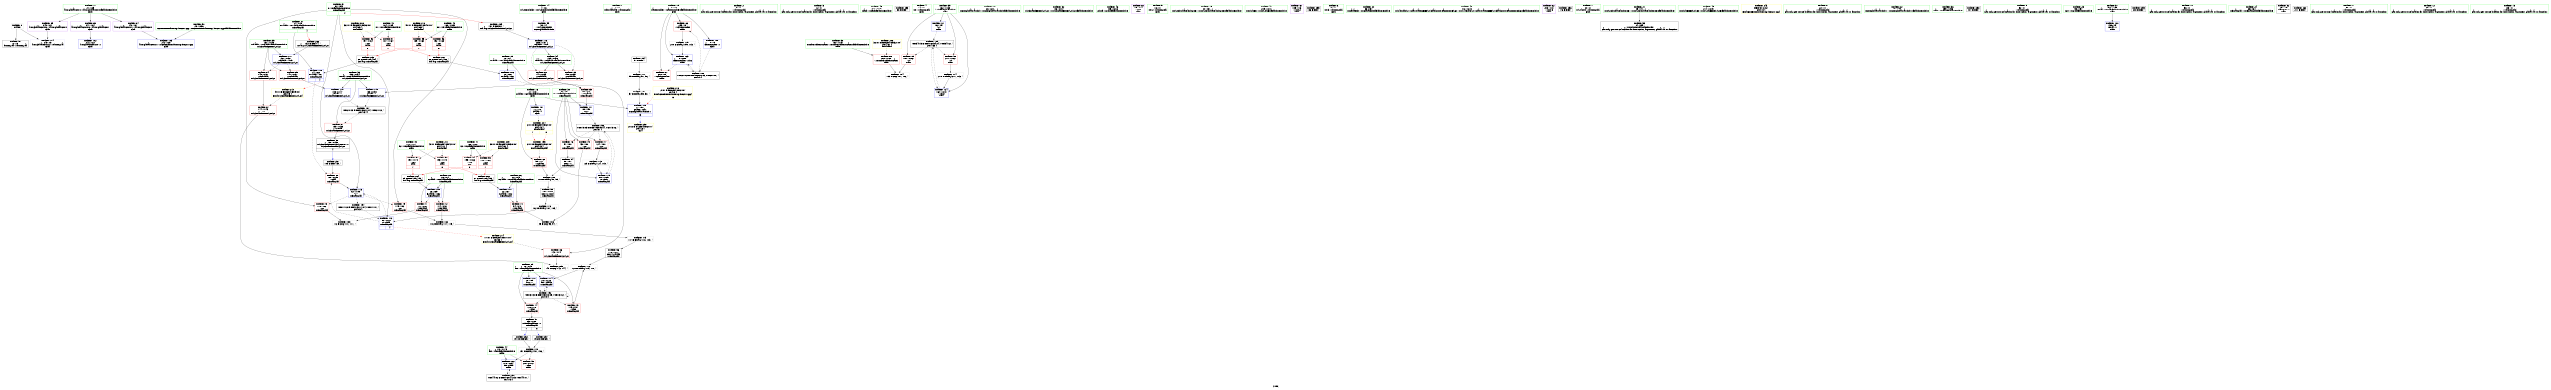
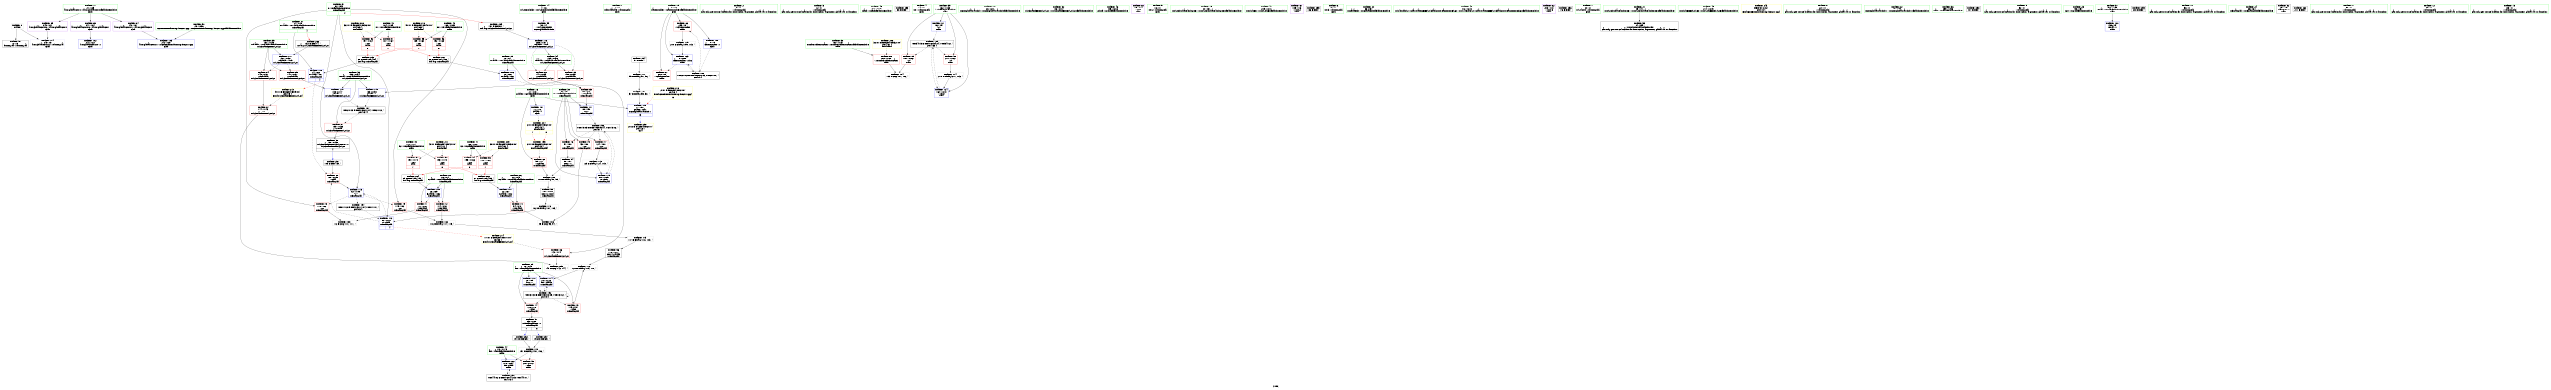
  digraph {
    fontname="DejaVu Serif"
    label=SVFG
    node [color=green fontname="DejaVu Serif" shape=record]
    edge [fontname="DejaVu Serif" style=solid]
    n1 [color=grey label="{NodeID: 0\nNullPtr}"]
    n2 [color=black label="{NodeID: 51\n2\<--3\ndummyVal\<--dummyVal\n}"]
    n3 [color=blue label="{NodeID: 104\n243\<--3\nllvm.global_ctors_2\<--dummyVal\nGlob }" style=dotted]
    n4 [color=black label="{NodeID: 263\n68 = PHI(189, 194, )\n2nd arg _Z5main2iiii }"]
    n5 [color=blue label="{NodeID: 108\n74\<--68\nB1.addr\<--B1\n_Z5main2iiii\n|{|<s1>4}}"]
    n6 [color=red label="{NodeID: 80\n108\<--105\n\<--call\n_Z5main2iiii\n}"]
    n7 [color=yellow label="{NodeID: 213\n9V_1 = ENCHI(MR_9V_0)\npts\{75 \}\nFun[_ZSt3maxIiERKT_S2_S2_]}" style=double]
    n8 [color=blue label="{NodeID: 113\n82\<--108\nx\<--\n_Z5main2iiii\n}"]
    n9 [color=red label="{NodeID: 87\n144\<--143\n\<--\n_ZSt3maxIiERKT_S2_S2_\n}"]
    n10 [color=grey label="{NodeID: 180\n100 = Binary(98, 99, )\n}"]
    n11 [color=black label="{NodeID: 55\n101\<--100\nconv1\<--mul\n_Z5main2iiii\n}"]
    n12 [color=grey label="{NodeID: 176\n102 = Binary(101, 103, )\n}"]
    n13 [color=blue label="{NodeID: 112\n82\<--102\nx\<--add\n_Z5main2iiii\n|{|<s2>4}}"]
    n14 [color=red label="{NodeID: 97\n190\<--170\n\<--B2\nmain\n|{<s0>7}}"]
    n15 [color=black label="{NodeID: 264\n69 = PHI(190, 195, )\n0rd arg _Z5main2iiii }"]
    n16 [color=blue label="{NodeID: 109\n76\<--69\nB2.addr\<--B2\n_Z5main2iiii\n}"]
    n17 [color=red label="{NodeID: 71\n111\<--76\n\<--B2.addr\n_Z5main2iiii\n}"]
    n18 [color=red label="{NodeID: 72\n114\<--76\n\<--B2.addr\n_Z5main2iiii\n}"]
    n19 [label="{NodeID: 14\n4\<--6\n_ZStL8__ioinit\<--_ZStL8__ioinit_field_insensitive\nGlob }"]
    n20 [color=purple label="{NodeID: 59\n32\<--4\n\<--_ZStL8__ioinit\n__cxx_global_var_init\n}"]
    n21 [color=black label="{NodeID: 194\nMR_17V_2 = PHI(MR_17V_4, MR_17V_1, )\npts\{83 \}\n}"]
    n22 [color=yellow label="{NodeID: 214\n17V_1 = ENCHI(MR_17V_0)\npts\{83 \}\nFun[_ZSt3maxIiERKT_S2_S2_]}" style=double]
    n23 [color=red label="{NodeID: 78\n110\<--82\n\<--x\n_Z5main2iiii\n}"]
    n24 [color=red label="{NodeID: 79\n115\<--82\n\<--x\n_Z5main2iiii\n}"]
    n25 [color=red label="{NodeID: 86\n142\<--141\n\<--\n_ZSt3maxIiERKT_S2_S2_\n}"]
    n26 [color=blue label="{NodeID: 111\n80\<--90\nA\<--\n_Z5main2iiii\n}"]
    n27 [color=black label="{NodeID: 193\nMR_15V_3 = PHI(MR_15V_4, MR_15V_2, )\npts\{81 \}\n}"]
    n28 [color=red label="{NodeID: 75\n93\<--80\n\<--A\n_Z5main2iiii\n}"]
    n29 [color=red label="{NodeID: 76\n97\<--80\n\<--A\n_Z5main2iiii\n}"]
    n30 [color=red label="{NodeID: 77\n124\<--80\n\<--A\n_Z5main2iiii\n}"]
    n31 [color=blue label="{NodeID: 115\n80\<--125\nA\<--inc\n_Z5main2iiii\n}"]
    n32 [color=grey label="{NodeID: 186\n95 = cmp(93, 94, )\n}"]
    n33 [color=black label="{NodeID: 54\n98\<--97\nconv\<--\n_Z5main2iiii\n}"]
    n34 [color=grey label="{NodeID: 175\n125 = Binary(124, 103, )\n}"]
    n35 [label="{NodeID: 28\n76\<--77\nB2.addr\<--B2.addr_field_insensitive\n_Z5main2iiii\n}"]
    n36 [color=grey label="{NodeID: 183\n112 = cmp(110, 111, )\n}"]
    n37 [color=grey label="{NodeID: 182\n116 = Binary(114, 115, )\n}"]
    n38 [color=grey label="{NodeID: 173\n117 = Binary(116, 103, )\n}"]
    n39 [color=yellow label="{NodeID: 208\n36V_1 = ENCHI(MR_36V_0)\npts\{165 \}\nFun[main]}" style=double]
    n40 [color=red label="{NodeID: 91\n187\<--164\n\<--A1\nmain\n|{<s0>7}}"]
    n41 [color=red label="{NodeID: 92\n194\<--164\n\<--A1\nmain\n|{<s0>8}}"]
    n42 [color=black label="{NodeID: 261\n66 = PHI(187, 192, )\n0th arg _Z5main2iiii }"]
    n43 [color=blue label="{NodeID: 106\n70\<--66\nA1.addr\<--A1\n_Z5main2iiii\n}"]
    n44 [label="{NodeID: 42\n168\<--169\nB1\<--B1_field_insensitive\nmain\n}"]
    n45 [color=red label="{NodeID: 95\n189\<--168\n\<--B1\nmain\n|{<s0>7}}"]
    n46 [color=red label="{NodeID: 96\n192\<--168\n\<--B1\nmain\n|{<s0>8}}"]
    n47 [color=black label="{NodeID: 56\n118\<--117\nconv4\<--add3\n_Z5main2iiii\n}"]
    n48 [color=grey label="{NodeID: 172\n120 = Binary(119, 118, )\n}"]
    n49 [color=blue label="{NodeID: 114\n78\<--120\nans\<--add5\n_Z5main2iiii\n}"]
    n50 [color=black label="{NodeID: 192\nMR_13V_3 = PHI(MR_13V_5, MR_13V_2, )\npts\{79 \}\n}"]
    n51 [color=red label="{NodeID: 70\n94\<--72\n\<--A2.addr\n_Z5main2iiii\n}"]
    n52 [color=yellow label="{NodeID: 250\n2V_2 = CSCHI(MR_2V_1)\npts\{13 \}\nCS[]}" style=double]
    n53 [color=red label="{NodeID: 84\n143\<--137\n\<--__b.addr\n_ZSt3maxIiERKT_S2_S2_\n}"]
    n54 [color=grey label="{NodeID: 185\n145 = cmp(142, 144, )\n}"]
    n55 [label="{NodeID: 1\n7\<--1\n__dso_handle\<--dummyObj\nGlob }"]
    n56 [color=grey label="{NodeID: 181\n57 = Binary(55, 58, )\n}"]
    n57 [color=blue label="{NodeID: 105\n11\<--57\ngolden\<--div\n__cxx_global_var_init.1\n|{<s0>13}}"]
    n58 [color=red label="{NodeID: 98\n193\<--170\n\<--B2\nmain\n|{<s0>8}}"]
    n59 [color=black label="{NodeID: 262\n67 = PHI(188, 193, )\n1st arg _Z5main2iiii }"]
    n60 [color=blue label="{NodeID: 107\n72\<--67\nA2.addr\<--A2\n_Z5main2iiii\n}"]
    n61 [label="{NodeID: 15\n8\<--10\ncase_number\<--case_number_field_insensitive\nGlob }"]
    n62 [color=red label="{NodeID: 66\n199\<--8\n\<--case_number\nmain\n}"]
    n63 [color=red label="{NodeID: 67\n202\<--8\n\<--case_number\nmain\n}"]
    n64 [color=blue label="{NodeID: 100\n8\<--9\ncase_number\<--\nGlob }"]
    n65 [color=blue label="{NodeID: 123\n8\<--200\ncase_number\<--inc\nmain\n}"]
    n66 [color=grey label="{NodeID: 179\n200 = Binary(199, 103, )\n}"]
    n67 [color=black label="{NodeID: 188\nMR_27V_2 = PHI(MR_27V_3, MR_27V_1, )\npts\{10 \}\n}"]
    n68 [color=yellow label="{NodeID: 195\n2V_1 = ENCHI(MR_2V_0)\npts\{13 \}\nFun[_Z5main2iiii]}" style=double]
    n69 [color=red label="{NodeID: 68\n99\<--11\n\<--golden\n_Z5main2iiii\n}"]
    n70 [label="{NodeID: 29\n78\<--79\nans\<--ans_field_insensitive\n_Z5main2iiii\n}"]
    n71 [color=red label="{NodeID: 73\n119\<--78\n\<--ans\n_Z5main2iiii\n}"]
    n72 [color=red label="{NodeID: 74\n128\<--78\n\<--ans\n_Z5main2iiii\n}"]
    n73 [color=blue label="{NodeID: 110\n78\<--89\nans\<--\n_Z5main2iiii\n}"]
    n74 [color=black label="{NodeID: 57\n65\<--128\n_Z5main2iiii_ret\<--\n_Z5main2iiii\n|{<s0>7|<s1>8}}"]
    n75 [color=black label="{NodeID: 252\n191 = PHI(65, )\n}"]
    n76 [color=black label="{NodeID: 257\n196 = PHI(65, )\n}"]
    n77 [color=yellow label="{NodeID: 209\n38V_1 = ENCHI(MR_38V_0)\npts\{167 \}\nFun[main]}" style=double]
    n78 [color=red label="{NodeID: 93\n188\<--166\n\<--A2\nmain\n|{<s0>7}}"]
-   n79 [color=red label="{NodeID: 94\n195\<--166\n\<--A2\ncxx\n|{<s0>8}}"]
+   n79 [color=red label="{NodeID: 94\n195\<--166\n\<--A2\nmain\n|{<s0>8}}"]
    n80 [label="{NodeID: 43\n170\<--171\nB2\<--B2_field_insensitive\nmain\n}"]
    n81 [color=grey label="{NodeID: 178\n197 = Binary(191, 196, )\n}"]
    n82 [color=red label="{NodeID: 99\n207\<--172\n\<--ans\nmain\n}"]
    n83 [color=blue label="{NodeID: 122\n172\<--197\nans\<--add\nmain\n}"]
    n84 [color=black label="{NodeID: 251\n105 = PHI(130, )\n}"]
    n85 [color=red label="{NodeID: 85\n147\<--137\n\<--__b.addr\n_ZSt3maxIiERKT_S2_S2_\n}"]
    n86 [color=blue label="{NodeID: 118\n133\<--147\nretval\<--\n_ZSt3maxIiERKT_S2_S2_\n}"]
    n87 [color=black label="{NodeID: 187\nMR_21V_3 = PHI(MR_21V_4, MR_21V_2, )\npts\{134 \}\n}"]
    n88 [color=red label="{NodeID: 81\n153\<--133\n\<--retval\n_ZSt3maxIiERKT_S2_S2_\n}"]
    n89 [label="{NodeID: 2\n9\<--1\n\<--dummyObj\nCan only get source location for instruction, argument, global var or function.}"]
    n90 [color=black label="{NodeID: 265\n131 = PHI(82, )\n0th arg _ZSt3maxIiERKT_S2_S2_ }"]
    n91 [color=blue label="{NodeID: 116\n135\<--131\n__a.addr\<--__a\n_ZSt3maxIiERKT_S2_S2_\n}"]
    n92 [color=red label="{NodeID: 82\n141\<--135\n\<--__a.addr\n_ZSt3maxIiERKT_S2_S2_\n}"]
    n93 [color=red label="{NodeID: 83\n150\<--135\n\<--__a.addr\n_ZSt3maxIiERKT_S2_S2_\n}"]
    n94 [label="{NodeID: 34\n135\<--136\n__a.addr\<--__a.addr_field_insensitive\n_ZSt3maxIiERKT_S2_S2_\n}"]
    n95 [color=blue label="{NodeID: 119\n133\<--150\nretval\<--\n_ZSt3maxIiERKT_S2_S2_\n}"]
    n96 [label="{NodeID: 16\n11\<--13\ngolden\<--golden_field_insensitive\nGlob }"]
    n97 [color=blue label="{NodeID: 101\n11\<--12\ngolden\<--\nGlob }"]
    n98 [color=yellow label="{NodeID: 204\n2V_1 = ENCHI(MR_2V_0)\npts\{13 \}\nFun[main]|{<s0>7|<s1>8}}" style=double]
    n99 [label="{NodeID: 30\n80\<--81\nA\<--A_field_insensitive\n_Z5main2iiii\n}"]
    n100 [color=yellow label="{NodeID: 210\n40V_1 = ENCHI(MR_40V_0)\npts\{169 \}\nFun[main]}" style=double]
    n101 [label="{NodeID: 44\n172\<--173\nans\<--ans_field_insensitive\nmain\n}"]
    n102 [color=black label="{NodeID: 190\nMR_44V_2 = PHI(MR_44V_3, MR_44V_1, )\npts\{173 \}\n}"]
    n103 [color=black label="{NodeID: 58\n130\<--153\n_ZSt3maxIiERKT_S2_S2__ret\<--\n_ZSt3maxIiERKT_S2_S2_\n|{<s0>4}}"]
    n104 [label="{NodeID: 3\n12\<--1\n\<--dummyObj\nCan only get source location for instruction, argument, global var or function.}"]
    n105 [color=black label="{NodeID: 266\n132 = PHI(74, )\n1st arg _ZSt3maxIiERKT_S2_S2_ }"]
    n106 [color=blue label="{NodeID: 117\n137\<--132\n__b.addr\<--__b\n_ZSt3maxIiERKT_S2_S2_\n}"]
    n107 [label="{NodeID: 17\n21\<--25\nllvm.global_ctors\<--llvm.global_ctors_field_insensitive\nGlob }"]
    n108 [color=purple label="{NodeID: 63\n241\<--21\nllvm.global_ctors_0\<--llvm.global_ctors\nGlob }"]
    n109 [color=purple label="{NodeID: 64\n242\<--21\nllvm.global_ctors_1\<--llvm.global_ctors\nGlob }"]
    n110 [color=purple label="{NodeID: 65\n243\<--21\nllvm.global_ctors_2\<--llvm.global_ctors\nGlob }"]
    n111 [color=blue label="{NodeID: 102\n241\<--22\nllvm.global_ctors_0\<--\nGlob }"]
    n112 [color=blue label="{NodeID: 103\n242\<--23\nllvm.global_ctors_1\<--_GLOBAL__sub_I_rng..58_2_1.cpp\nGlob }"]
    n113 [label="{NodeID: 31\n82\<--83\nx\<--x_field_insensitive\n_Z5main2iiii\n|{|<s4>4}}"]
    n114 [color=yellow label="{NodeID: 211\n42V_1 = ENCHI(MR_42V_0)\npts\{171 \}\nFun[main]}" style=double]
    n115 [label="{NodeID: 45\n177\<--178\nscanf\<--scanf_field_insensitive\n}"]
    n116 [color=black label="{NodeID: 253\n33 = PHI()\n}"]
    n117 [label="{NodeID: 4\n14\<--1\n.str\<--dummyObj\nGlob }"]
    n118 [color=grey label="{NodeID: 184\n183 = cmp(181, 182, )\n}"]
    n119 [label="{NodeID: 18\n26\<--27\n__cxx_global_var_init\<--__cxx_global_var_init_field_insensitive\n}"]
    n120 [label="{NodeID: 32\n106\<--107\n_ZSt3maxIiERKT_S2_S2_\<--_ZSt3maxIiERKT_S2_S2__field_insensitive\n}"]
    n121 [label="{NodeID: 46\n205\<--206\nprintf\<--printf_field_insensitive\n}"]
    n122 [color=purple label="{NodeID: 60\n175\<--14\n\<--.str\nmain\n}"]
    n123 [color=black label="{NodeID: 254\n51 = PHI()\n}"]
    n124 [color=grey label="{NodeID: 177\n55 = Binary(51, 56, )\n}"]
    n125 [color=red label="{NodeID: 88\n182\<--160\n\<--number_of_test_cases\nmain\n}"]
    n126 [label="{NodeID: 5\n16\<--1\n.str.2\<--dummyObj\nGlob }"]
    n127 [label="{NodeID: 19\n30\<--31\n_ZNSt8ios_base4InitC1Ev\<--_ZNSt8ios_base4InitC1Ev_field_insensitive\n}"]
    n128 [label="{NodeID: 33\n133\<--134\nretval\<--retval_field_insensitive\n_ZSt3maxIiERKT_S2_S2_\n}"]
    n129 [label="{NodeID: 47\n209\<--210\n_ZNSolsEx\<--_ZNSolsEx_field_insensitive\n}"]
    n130 [color=purple label="{NodeID: 61\n185\<--16\n\<--.str.2\nmain\n}"]
    n131 [color=black label="{NodeID: 255\n186 = PHI()\n}"]
    n132 [color=red label="{NodeID: 89\n181\<--162\n\<--i\nmain\n}"]
    n133 [label="{NodeID: 6\n18\<--1\n.str.3\<--dummyObj\nGlob }"]
    n134 [label="{NodeID: 20\n36\<--37\n__cxa_atexit\<--__cxa_atexit_field_insensitive\n}"]
    n135 [label="{NodeID: 48\n212\<--213\n_ZSt4endlIcSt11char_traitsIcEERSt13basic_ostreamIT_T0_ES6_\<--_ZSt4endlIcSt11char_traitsIcEERSt13basic_ostreamIT_T0_ES6__field_insensitive\n}"]
    n136 [color=purple label="{NodeID: 62\n203\<--18\n\<--.str.3\nmain\n}"]
    n137 [color=black label="{NodeID: 256\n176 = PHI()\n}"]
    n138 [color=red label="{NodeID: 90\n217\<--162\n\<--i\nmain\n}"]
    n139 [color=grey label="{NodeID: 174\n218 = Binary(217, 103, )\n}"]
    n140 [color=blue label="{NodeID: 124\n162\<--218\ni\<--inc7\nmain\n}"]
    n141 [color=black label="{NodeID: 189\nMR_34V_3 = PHI(MR_34V_4, MR_34V_2, )\npts\{163 \}\n}"]
    n142 [label="{NodeID: 7\n20\<--1\n_ZSt4cout\<--dummyObj\nGlob }"]
    n143 [label="{NodeID: 21\n35\<--41\n_ZNSt8ios_base4InitD1Ev\<--_ZNSt8ios_base4InitD1Ev_field_insensitive\n}"]
    n144 [color=black label="{NodeID: 53\n34\<--35\n\<--_ZNSt8ios_base4InitD1Ev\nCan only get source location for instruction, argument, global var or function.}"]
    n145 [label="{NodeID: 35\n137\<--138\n__b.addr\<--__b.addr_field_insensitive\n_ZSt3maxIiERKT_S2_S2_\n}"]
    n146 [label="{NodeID: 49\n214\<--215\n_ZNSolsEPFRSoS_E\<--_ZNSolsEPFRSoS_E_field_insensitive\n}"]
    n147 [color=yellow label="{NodeID: 243\nRETMU(2V_2)\npts\{13 \}\nFun[_GLOBAL__sub_I_rng..58_2_1.cpp]}" style=double]
    n148 [color=red label="{NodeID: 69\n90\<--70\n\<--A1.addr\n_Z5main2iiii\n}"]
    n149 [label="{NodeID: 8\n22\<--1\n\<--dummyObj\nCan only get source location for instruction, argument, global var or function.}"]
    n150 [label="{NodeID: 22\n48\<--49\n__cxx_global_var_init.1\<--__cxx_global_var_init.1_field_insensitive\n}"]
    n151 [label="{NodeID: 36\n155\<--156\nmain\<--main_field_insensitive\n}"]
    n152 [label="{NodeID: 50\n23\<--236\n_GLOBAL__sub_I_rng..58_2_1.cpp\<--_GLOBAL__sub_I_rng..58_2_1.cpp_field_insensitive\n}"]
    n153 [color=black label="{NodeID: 258\n204 = PHI()\n}"]
    n154 [label="{NodeID: 9\n52\<--1\n\<--dummyObj\nCan only get source location for instruction, argument, global var or function.}"]
    n155 [label="{NodeID: 23\n53\<--54\nsqrt\<--sqrt_field_insensitive\n}"]
    n156 [color=blue label="{NodeID: 120\n158\<--9\nretval\<--\nmain\n}"]
    n157 [label="{NodeID: 37\n158\<--159\nretval\<--retval_field_insensitive\nmain\n}"]
    n158 [color=black label="{NodeID: 259\n208 = PHI()\n}"]
    n159 [label="{NodeID: 10\n56\<--1\n\<--dummyObj\nCan only get source location for instruction, argument, global var or function.}"]
    n160 [label="{NodeID: 24\n63\<--64\n_Z5main2iiii\<--_Z5main2iiii_field_insensitive\n}"]
    n161 [color=blue label="{NodeID: 121\n162\<--9\ni\<--\nmain\n}"]
    n162 [label="{NodeID: 38\n160\<--161\nnumber_of_test_cases\<--number_of_test_cases_field_insensitive\nmain\n}"]
    n163 [color=yellow label="{NodeID: 218\n2V_1 = ENCHI(MR_2V_0)\npts\{13 \}\nFun[_GLOBAL__sub_I_rng..58_2_1.cpp]|{<s0>13}}" style=double]
    n164 [color=black label="{NodeID: 52\n157\<--9\nmain_ret\<--\nmain\n}"]
    n165 [color=black label="{NodeID: 260\n211 = PHI()\n}"]
    n166 [label="{NodeID: 11\n58\<--1\n\<--dummyObj\nCan only get source location for instruction, argument, global var or function.}"]
    n167 [label="{NodeID: 25\n70\<--71\nA1.addr\<--A1.addr_field_insensitive\n_Z5main2iiii\n}"]
    n168 [label="{NodeID: 39\n162\<--163\ni\<--i_field_insensitive\nmain\n}"]
    n169 [label="{NodeID: 12\n89\<--1\n\<--dummyObj\nCan only get source location for instruction, argument, global var or function.}"]
    n170 [label="{NodeID: 26\n72\<--73\nA2.addr\<--A2.addr_field_insensitive\n_Z5main2iiii\n}"]
    n171 [color=yellow label="{NodeID: 206\n32V_1 = ENCHI(MR_32V_0)\npts\{161 \}\nFun[main]}" style=double]
    n172 [label="{NodeID: 40\n164\<--165\nA1\<--A1_field_insensitive\nmain\n}"]
    n173 [label="{NodeID: 13\n103\<--1\n\<--dummyObj\nCan only get source location for instruction, argument, global var or function.}"]
    n174 [label="{NodeID: 27\n74\<--75\nB1.addr\<--B1.addr_field_insensitive\n_Z5main2iiii\n|{|<s1>4}}"]
    n175 [label="{NodeID: 41\n166\<--167\nA2\<--A2_field_insensitive\nmain\n}"]
    n1 -> n2
    n1 -> n3
    n4 -> n5
    n5 -> n6 [style=dashed]
    n5 -> n7 [color=red style=dashed tailport=s1]
    n6 -> n8
    n7 -> n9 [style=dashed]
    n8 -> n21 [style=dashed]
    n8 -> n23 [style=dashed]
    n8 -> n24 [style=dashed]
    n9 -> n54
    n10 -> n11
    n11 -> n12
    n12 -> n13
    n13 -> n6 [style=dashed]
    n13 -> n8 [style=dashed]
    n13 -> n22 [color=red style=dashed tailport=s2]
    n14 -> n15 [color=red tailport=s0]
    n15 -> n16
    n16 -> n17 [style=dashed]
    n16 -> n18 [style=dashed]
    n17 -> n36
    n18 -> n37
    n19 -> n20
    n21 -> n13 [style=dashed]
    n22 -> n25 [style=dashed]
    n23 -> n36
    n24 -> n37
    n25 -> n54
    n26 -> n27 [style=dashed]
    n27 -> n28 [style=dashed]
    n27 -> n29 [style=dashed]
    n27 -> n30 [style=dashed]
    n27 -> n31 [style=dashed]
    n28 -> n32
    n29 -> n33
    n30 -> n34
    n31 -> n27 [style=dashed]
    n33 -> n10
    n34 -> n31
    n35 -> n16
    n35 -> n17
    n35 -> n18
    n37 -> n38
    n38 -> n47
    n39 -> n40 [style=dashed]
    n39 -> n41 [style=dashed]
    n40 -> n42 [color=red tailport=s0]
    n41 -> n4 [color=red tailport=s0]
    n42 -> n43
    n43 -> n148 [style=dashed]
    n44 -> n45
    n44 -> n46
    n45 -> n4 [color=red tailport=s0]
    n46 -> n42 [color=red tailport=s0]
    n47 -> n48
    n48 -> n49
    n49 -> n50 [style=dashed]
    n50 -> n49 [style=dashed]
    n50 -> n50 [style=dashed]
    n50 -> n71 [style=dashed]
    n50 -> n72 [style=dashed]
    n51 -> n32
    n53 -> n9
    n56 -> n57
    n57 -> n52 [color=blue style=dashed tailport=s0]
    n58 -> n59 [color=red tailport=s0]
    n59 -> n60
    n60 -> n51 [style=dashed]
    n61 -> n62
    n61 -> n63
    n61 -> n64
    n61 -> n65
    n62 -> n66
    n64 -> n67 [style=dashed]
    n65 -> n63 [style=dashed]
    n65 -> n67 [style=dashed]
    n66 -> n65
    n67 -> n62 [style=dashed]
    n67 -> n65 [style=dashed]
    n68 -> n69 [style=dashed]
    n69 -> n10
    n70 -> n49
    n70 -> n71
    n70 -> n72
    n70 -> n73
    n71 -> n48
    n72 -> n74
    n73 -> n50 [style=dashed]
    n74 -> n75 [color=blue tailport=s0]
    n74 -> n76 [color=blue style=dashed tailport=s1]
    n75 -> n81
    n76 -> n81
    n77 -> n78 [style=dashed]
    n77 -> n79 [style=dashed]
    n78 -> n59 [color=red tailport=s0]
    n79 -> n15 [color=red tailport=s0]
    n80 -> n14
    n80 -> n58
    n81 -> n82 [style=dashed]
    n81 -> n83
    n83 -> n102 [style=dashed]
    n84 -> n6
    n85 -> n86
    n86 -> n87 [style=dashed]
    n87 -> n88 [style=dashed]
    n88 -> n103
    n90 -> n91
    n91 -> n92 [style=dashed]
    n91 -> n93 [style=dashed]
    n91 -> n94
    n92 -> n25
    n93 -> n95
    n94 -> n92
    n94 -> n93
    n95 -> n87 [style=dashed]
    n96 -> n57
    n96 -> n69
    n96 -> n97
    n97 -> n98 [style=dashed]
    n98 -> n68 [color=red style=dashed tailport=s0]
    n98 -> n68 [color=red style=dashed tailport=s1]
    n99 -> n26
    n99 -> n28
    n99 -> n29
    n99 -> n30
    n99 -> n31
    n100 -> n45 [style=dashed]
    n100 -> n46 [style=dashed]
    n101 -> n82
    n101 -> n83
    n102 -> n83 [style=dashed]
    n103 -> n84 [color=blue tailport=s0]
    n105 -> n106
    n106 -> n53 [style=dashed]
    n106 -> n85 [style=dashed]
    n107 -> n108
    n107 -> n109
    n107 -> n110
    n108 -> n111
    n109 -> n112
    n110 -> n3
    n113 -> n8
    n113 -> n13
    n113 -> n23
    n113 -> n24
    n113 -> n90 [color=red tailport=s4]
    n114 -> n14 [style=dashed]
    n114 -> n58 [style=dashed]
    n123 -> n124
    n124 -> n56
    n125 -> n118
    n128 -> n86
    n128 -> n88
    n128 -> n95
    n132 -> n118
    n138 -> n139
    n139 -> n140
    n140 -> n141 [style=dashed]
    n141 -> n132 [style=dashed]
    n141 -> n138 [style=dashed]
    n141 -> n140 [style=dashed]
    n143 -> n144
    n145 -> n53
    n145 -> n85
    n145 -> n106
    n148 -> n26
    n152 -> n112
    n157 -> n156
    n161 -> n141 [style=dashed]
    n162 -> n125
    n163 -> n57 [color=red style=dashed tailport=s0]
    n167 -> n43
    n167 -> n148
    n168 -> n132
    n168 -> n138
    n168 -> n140
    n168 -> n161
    n170 -> n51
    n170 -> n60
    n171 -> n125 [style=dashed]
    n172 -> n40
    n172 -> n41
    n174 -> n5
    n174 -> n105 [color=red tailport=s1]
    n175 -> n78
    n175 -> n79
  }
